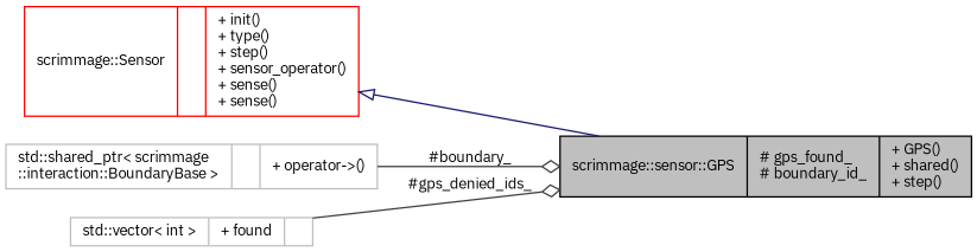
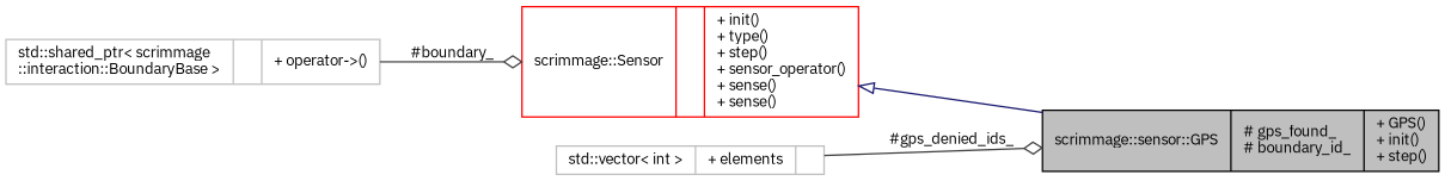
  digraph {
    fontname="IBM Plex Sans"
    rankdir=LR
    node [color=grey75 fillcolor=white fontname="IBM Plex Sans" fontsize=10 shape=record style=filled]
    edge [color=grey25 fontname="IBM Plex Sans" fontsize=10 labelfontname=Helvetica labelfontsize=10 style=solid arrowhead=odiamond]
-   n1 [color=black fillcolor=grey75 fontcolor=black height=0.2 label="{scrimmage::sensor::GPS\n|# gps_found_\l# boundary_id_\l|+ GPS()\l+ shared()\l+ step()\l}" width=0.4]
+   n1 [color=black fillcolor=grey75 fontcolor=black height=0.2 label="{scrimmage::sensor::GPS\n|# gps_found_\l# boundary_id_\l|+ GPS()\l+ init()\l+ step()\l}" width=0.4]
    n2 [color=red height=0.2 label="{scrimmage::Sensor\n||+ init()\l+ type()\l+ step()\l+ sensor_operator()\l+ sense()\l+ sense()\l}" width=0.4]
    n3 [height=0.2 label="{std::shared_ptr\< scrimmage\l::interaction::BoundaryBase \>\n||+ operator-\>()\l}" width=0.4]
-   n4 [height=0.2 label="{std::vector\< int \>\n|+ found\l|}" width=0.4]
+   n4 [height=0.2 label="{std::vector\< int \>\n|+ elements\l|}" width=0.4]
    n2 -> n1 [arrowtail=onormal color=midnightblue dir=back arrowhead=""]
-   n3 -> n1 [label=" #boundary_"]
+   n3 -> n2 [label=" #boundary_"]
    n4 -> n1 [label=" #gps_denied_ids_"]
  }
